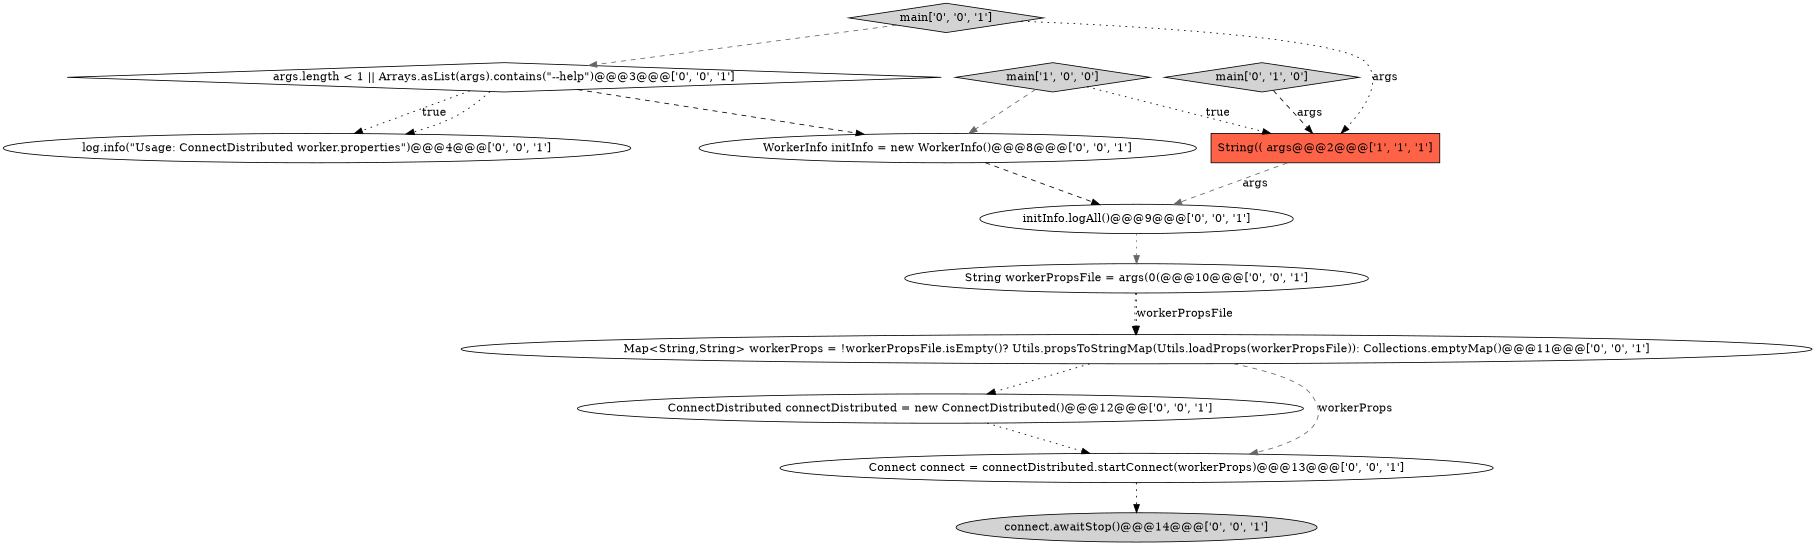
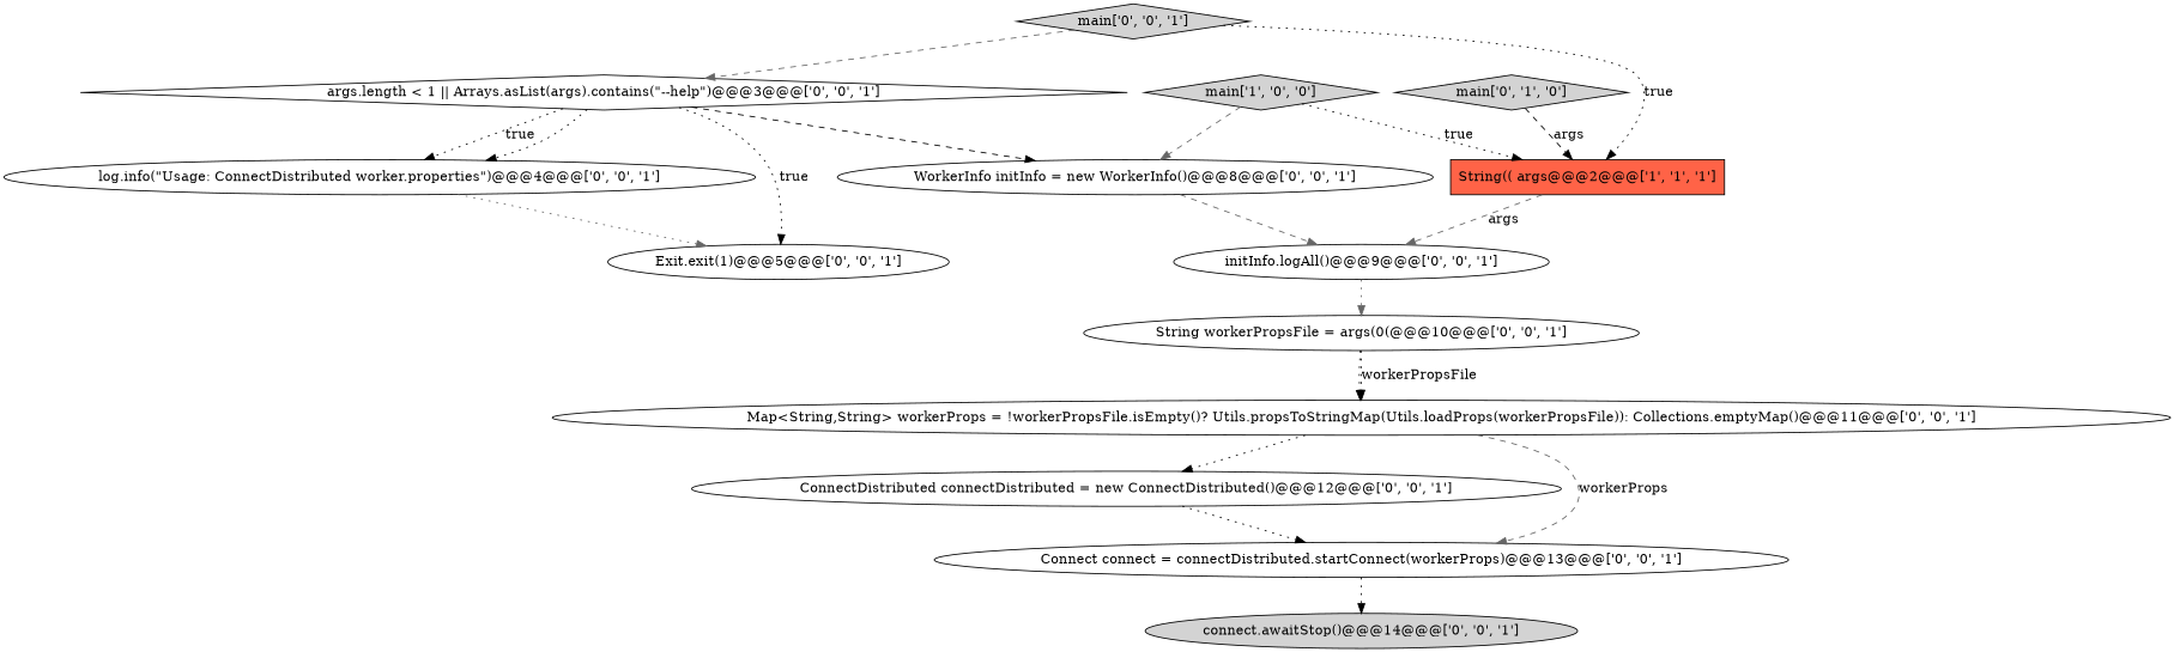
  digraph {
    node [fillcolor=white shape=ellipse style=filled]
    edge [color=black style=dotted]
    n1 [label="args.length < 1 || Arrays.asList(args).contains(\"--help\")@@@3@@@['0', '0', '1']" shape=diamond]
    n2 [label="log.info(\"Usage: ConnectDistributed worker.properties\")@@@4@@@['0', '0', '1']"]
    n3 [label="WorkerInfo initInfo = new WorkerInfo()@@@8@@@['0', '0', '1']"]
+   n4 [label="Exit.exit(1)@@@5@@@['0', '0', '1']"]
    n5 [label="initInfo.logAll()@@@9@@@['0', '0', '1']"]
    n6 [label="String workerPropsFile = args(0(@@@10@@@['0', '0', '1']"]
    n7 [label="Map<String,String> workerProps = !workerPropsFile.isEmpty()? Utils.propsToStringMap(Utils.loadProps(workerPropsFile)): Collections.emptyMap()@@@11@@@['0', '0', '1']"]
    n8 [label="ConnectDistributed connectDistributed = new ConnectDistributed()@@@12@@@['0', '0', '1']"]
    n9 [label="Connect connect = connectDistributed.startConnect(workerProps)@@@13@@@['0', '0', '1']"]
    n10 [fillcolor=lightgray label="connect.awaitStop()@@@14@@@['0', '0', '1']"]
    n11 [fillcolor=lightgray label="main['0', '0', '1']" shape=diamond]
    n12 [fillcolor=tomato label="String(( args@@@2@@@['1', '1', '1']" shape=box]
    n13 [fillcolor=lightgray label="main['1', '0', '0']" shape=diamond]
    n14 [fillcolor=lightgray label="main['0', '1', '0']" shape=diamond]
    n1 -> n2 [label=true]
    n1 -> n2
    n1 -> n3 [style=dashed]
-   n3 -> n5 [style=dashed]
+   n1 -> n4 [label=true]
+   n2 -> n4 [color=gray40]
+   n3 -> n5 [color=gray40 style=dashed]
    n5 -> n6 [color=gray40]
    n6 -> n7
    n6 -> n7 [label=workerPropsFile]
    n7 -> n8
    n7 -> n9 [color=gray40 label=workerProps style=dashed]
    n8 -> n9
    n9 -> n10
    n11 -> n1 [color=gray40 style=dashed]
-   n11 -> n12 [label=args]
+   n11 -> n12 [label=true]
    n12 -> n5 [color=gray40 label=args style=dashed]
    n13 -> n3 [color=gray40 style=dashed]
    n13 -> n12 [label=true]
    n14 -> n12 [label=args style=dashed]
  }
